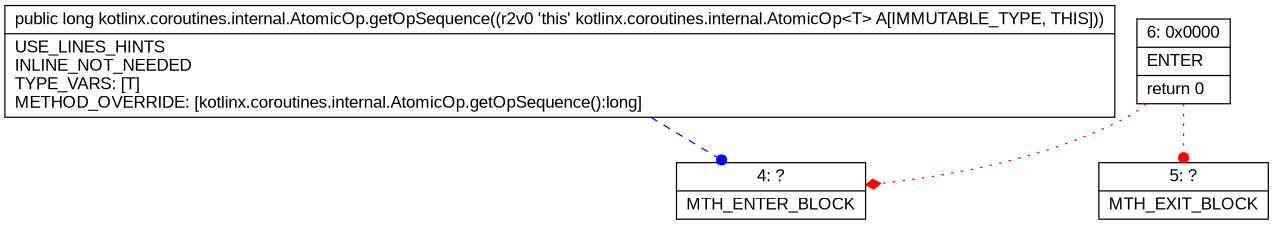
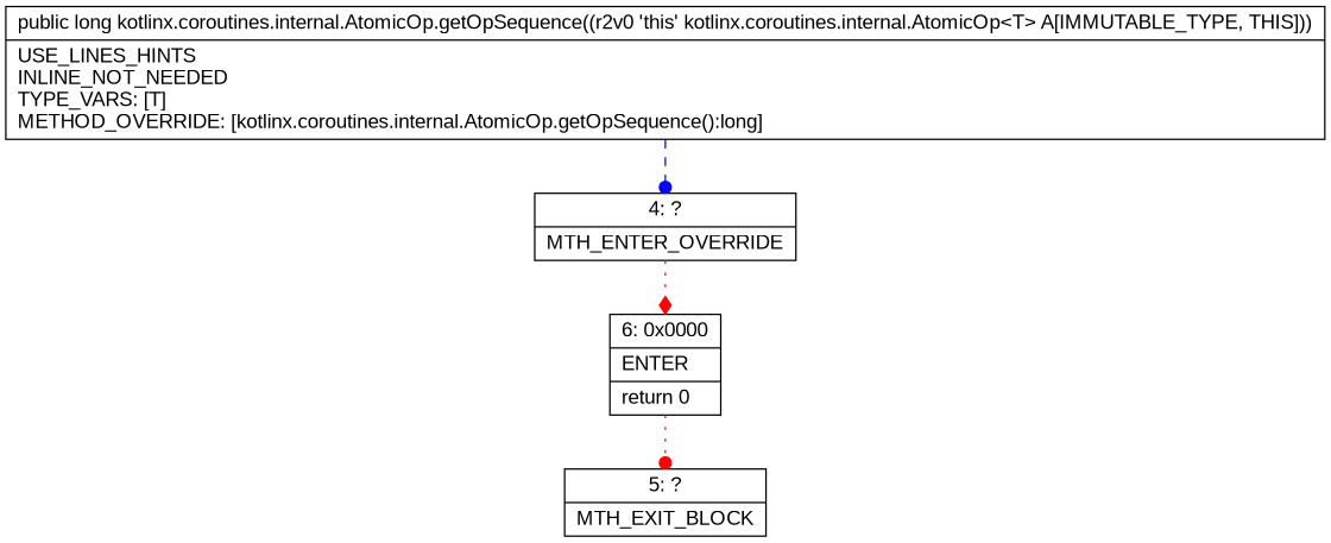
  digraph {
    fontname="Liberation Sans"
    node [fontname="Liberation Sans" shape=record]
    edge [arrowhead=dot color=red fontname="Liberation Sans" style=dotted]
-   n1 [label="{4\:\ ?|MTH_ENTER_BLOCK\l}"]
+   n1 [label="{4\:\ ?|MTH_ENTER_OVERRIDE\l}"]
    n2 [label="{6\:\ 0x0000|ENTER\l|return 0\l}"]
    n3 [label="{5\:\ ?|MTH_EXIT_BLOCK\l}"]
    n4 [label="{public long kotlinx.coroutines.internal.AtomicOp.getOpSequence((r2v0 'this' kotlinx.coroutines.internal.AtomicOp\<T\> A[IMMUTABLE_TYPE, THIS]))  | USE_LINES_HINTS\lINLINE_NOT_NEEDED\lTYPE_VARS: [T]\lMETHOD_OVERRIDE: [kotlinx.coroutines.internal.AtomicOp.getOpSequence():long]\l}"]
-   n2 -> n1 [arrowhead=diamond]
+   n1 -> n2 [arrowhead=diamond]
    n2 -> n3
    n4 -> n1 [color=blue style=dashed]
  }
